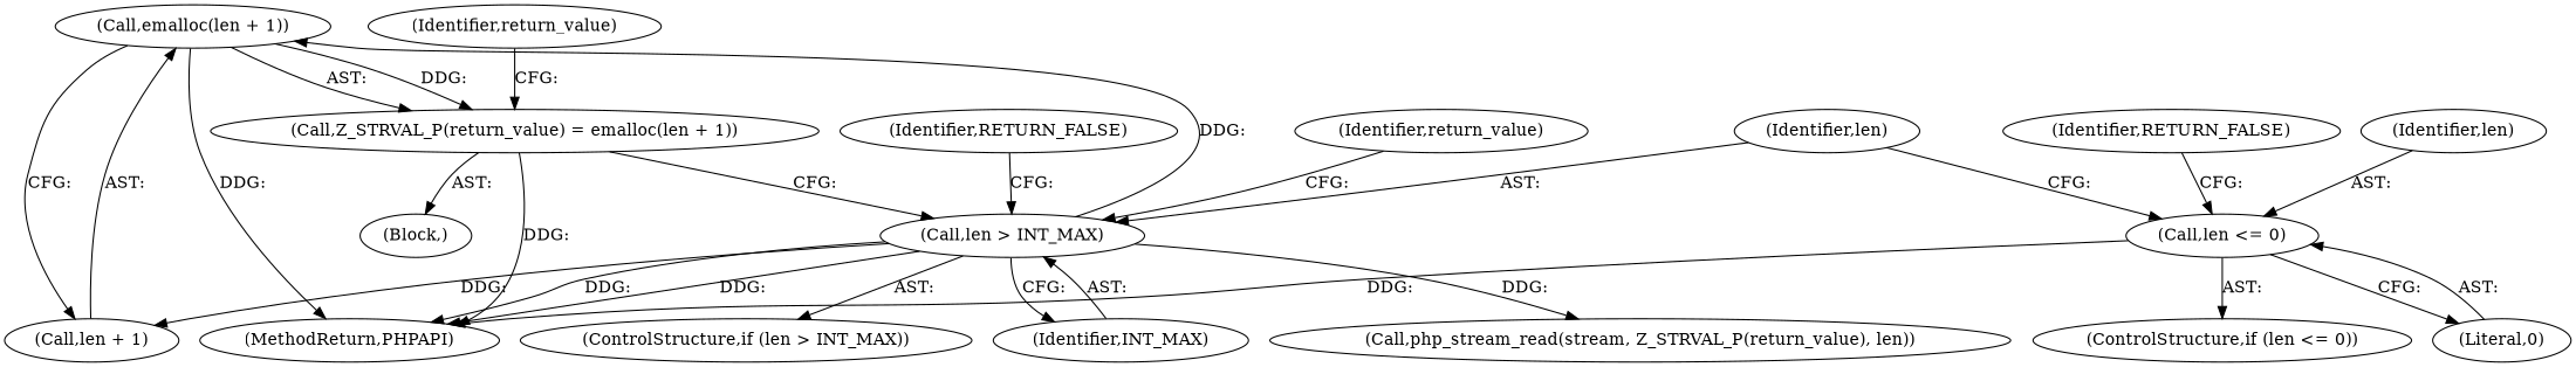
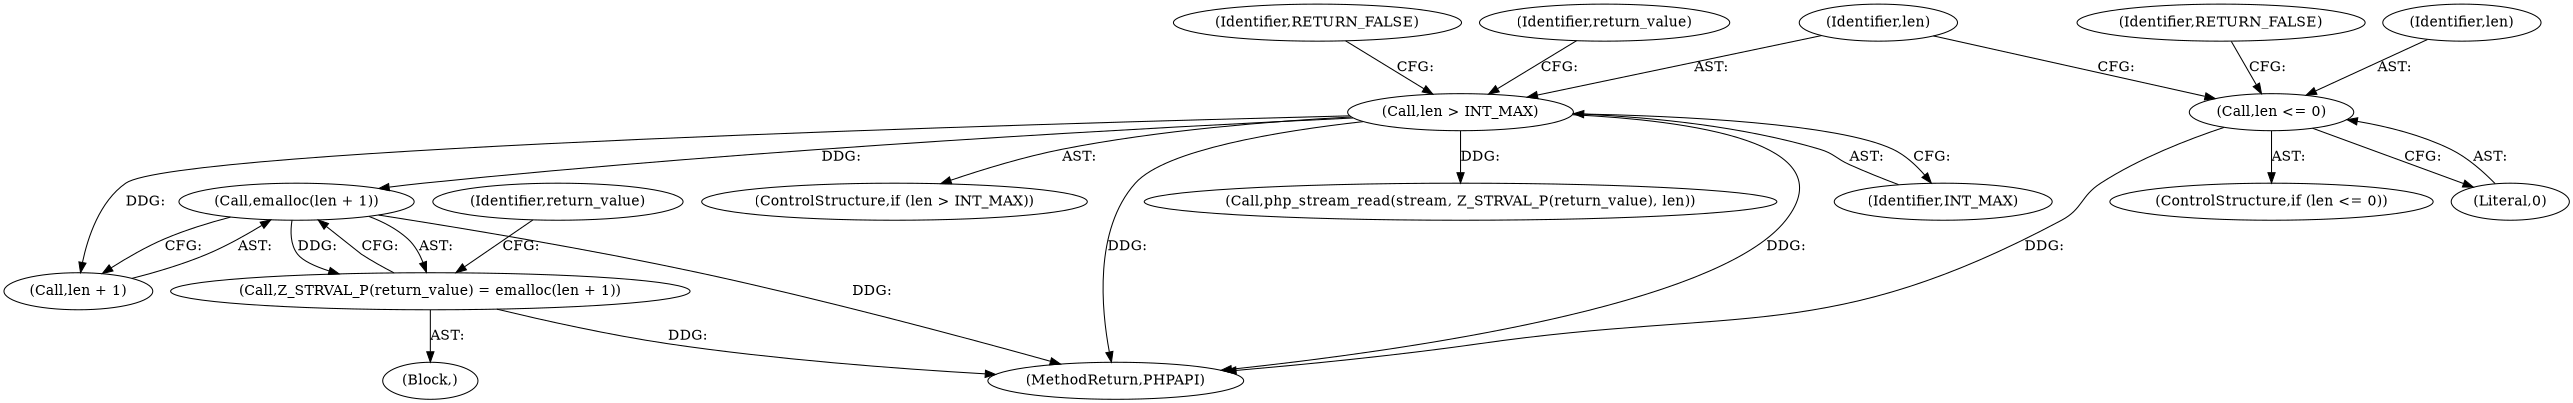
  digraph {
    n1 [label="(Call,emalloc(len + 1))"]
    n2 [label="(Call,Z_STRVAL_P(return_value) = emalloc(len + 1))"]
    n3 [label="(MethodReturn,PHPAPI)"]
    n4 [label="(Call,len + 1)"]
    n5 [label="(Block,)"]
    n6 [label="(Call,len > INT_MAX)"]
    n7 [label="(ControlStructure,if (len > INT_MAX))"]
    n8 [label="(Identifier,INT_MAX)"]
    n9 [label="(Call,php_stream_read(stream, Z_STRVAL_P(return_value), len))"]
    n10 [label="(Call,len <= 0)"]
    n11 [label="(ControlStructure,if (len <= 0))"]
    n12 [label="(Literal,0)"]
    n13 [label="(Identifier,RETURN_FALSE)"]
    n14 [label="(Identifier,return_value)"]
    n15 [label="(Identifier,len)"]
    n16 [label="(Identifier,RETURN_FALSE)"]
    n17 [label="(Identifier,return_value)"]
    n18 [label="(Identifier,len)"]
    n1 -> n2 [label="AST: "]
    n1 -> n2 [label="DDG: "]
    n1 -> n3 [label="DDG: "]
    n1 -> n4 [label="CFG: "]
-   n2 -> n6 [label="CFG: "]
+   n2 -> n1 [label="CFG: "]
    n2 -> n3 [label="DDG: "]
    n2 -> n5 [label="AST: "]
    n4 -> n1 [label="AST: "]
    n6 -> n1 [label="DDG: "]
    n6 -> n3 [label="DDG: "]
    n6 -> n3 [label="DDG: "]
    n6 -> n4 [label="DDG: "]
    n6 -> n7 [label="AST: "]
    n6 -> n8 [label="CFG: "]
    n6 -> n9 [label="DDG: "]
    n8 -> n6 [label="AST: "]
    n10 -> n3 [label="DDG: "]
    n10 -> n11 [label="AST: "]
    n10 -> n12 [label="CFG: "]
    n12 -> n10 [label="AST: "]
    n13 -> n6 [label="CFG: "]
    n14 -> n6 [label="CFG: "]
    n15 -> n6 [label="AST: "]
    n15 -> n10 [label="CFG: "]
    n16 -> n10 [label="CFG: "]
    n17 -> n2 [label="CFG: "]
    n18 -> n10 [label="AST: "]
  }
